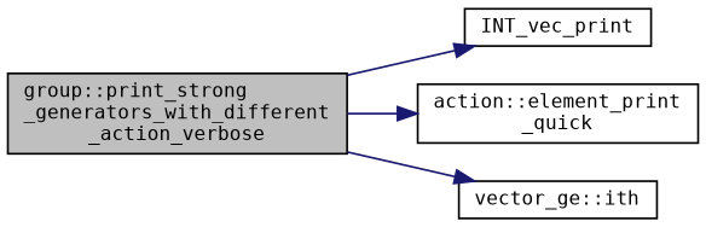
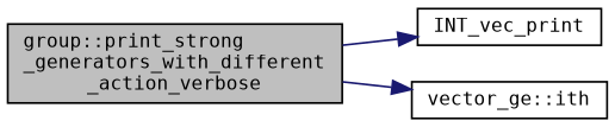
  digraph {
    rankdir=LR
    fontname="DejaVu Sans Mono"
    node [color=black fillcolor=white fontname="DejaVu Sans Mono" fontsize=10 shape=record style=filled]
    edge [color=midnightblue fontname="DejaVu Sans Mono" fontsize=10 labelfontname=Helvetica labelfontsize=10 style=solid]
    n1 [fillcolor=grey75 fontcolor=black height=0.2 label="group::print_strong\l_generators_with_different\l_action_verbose" width=0.4]
    n2 [height=0.2 label=INT_vec_print width=0.4]
-   n3 [height=0.2 label="action::element_print\l_quick" width=0.4]
    n4 [height=0.2 label="vector_ge::ith" width=0.4]
    n1 -> n2
-   n1 -> n3
    n1 -> n4
  }
